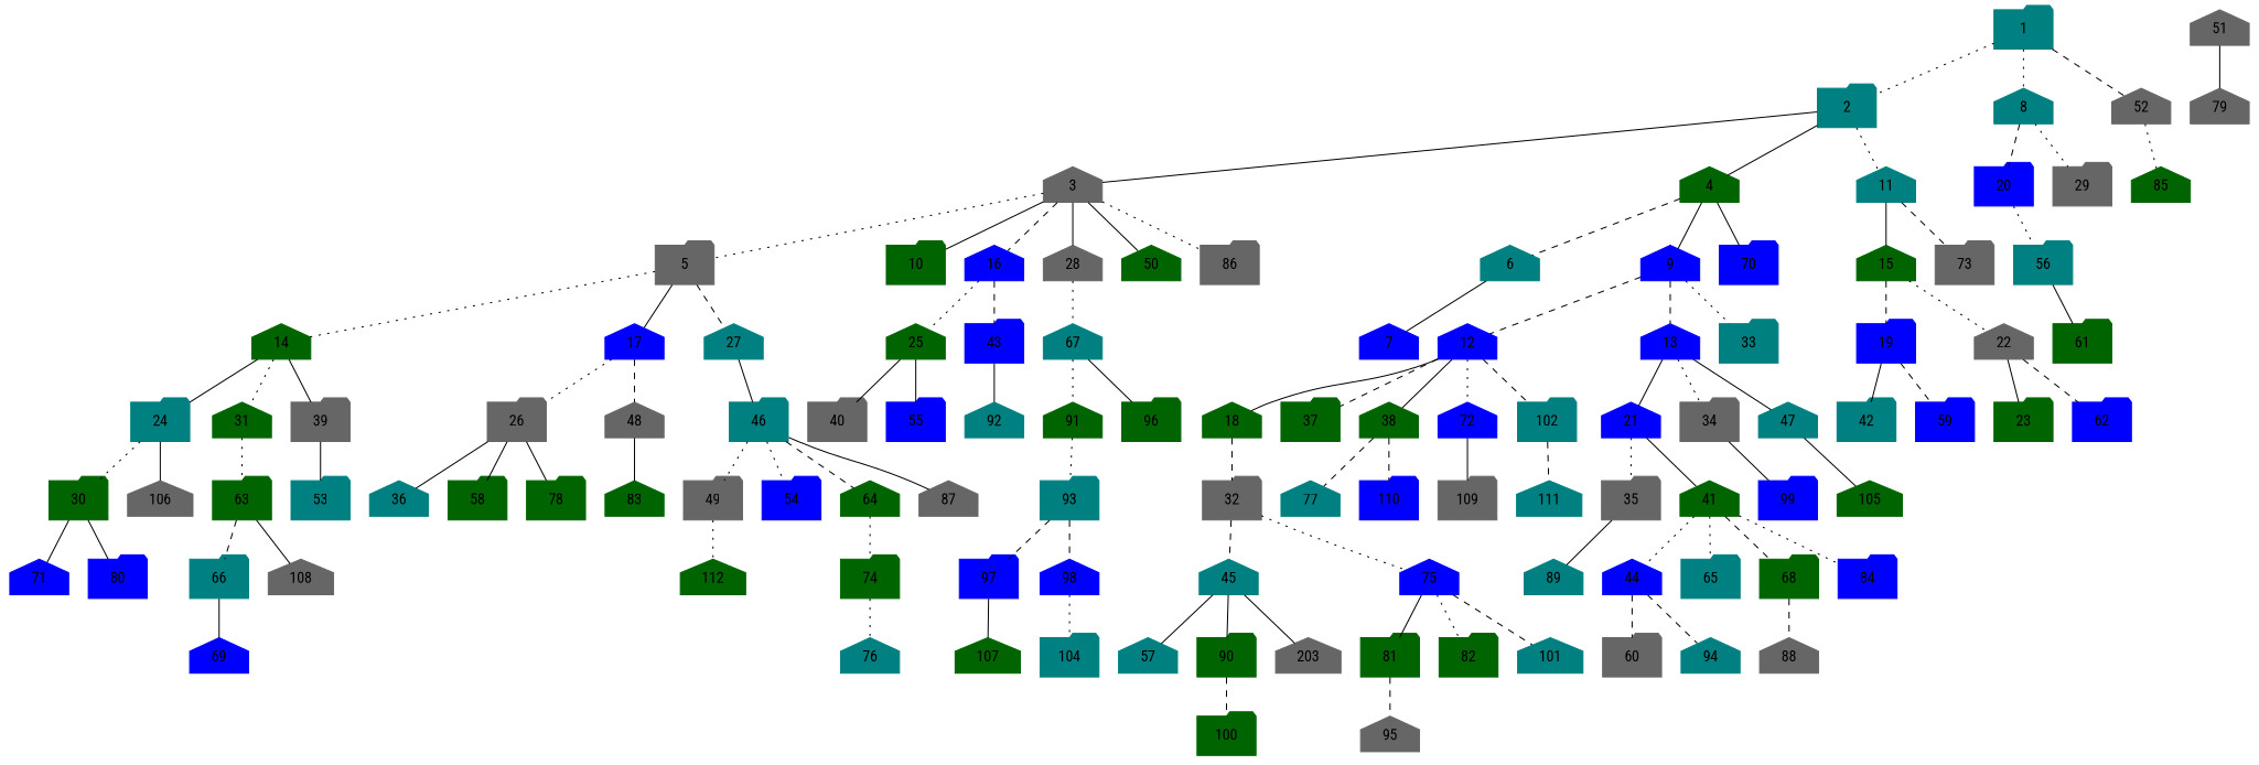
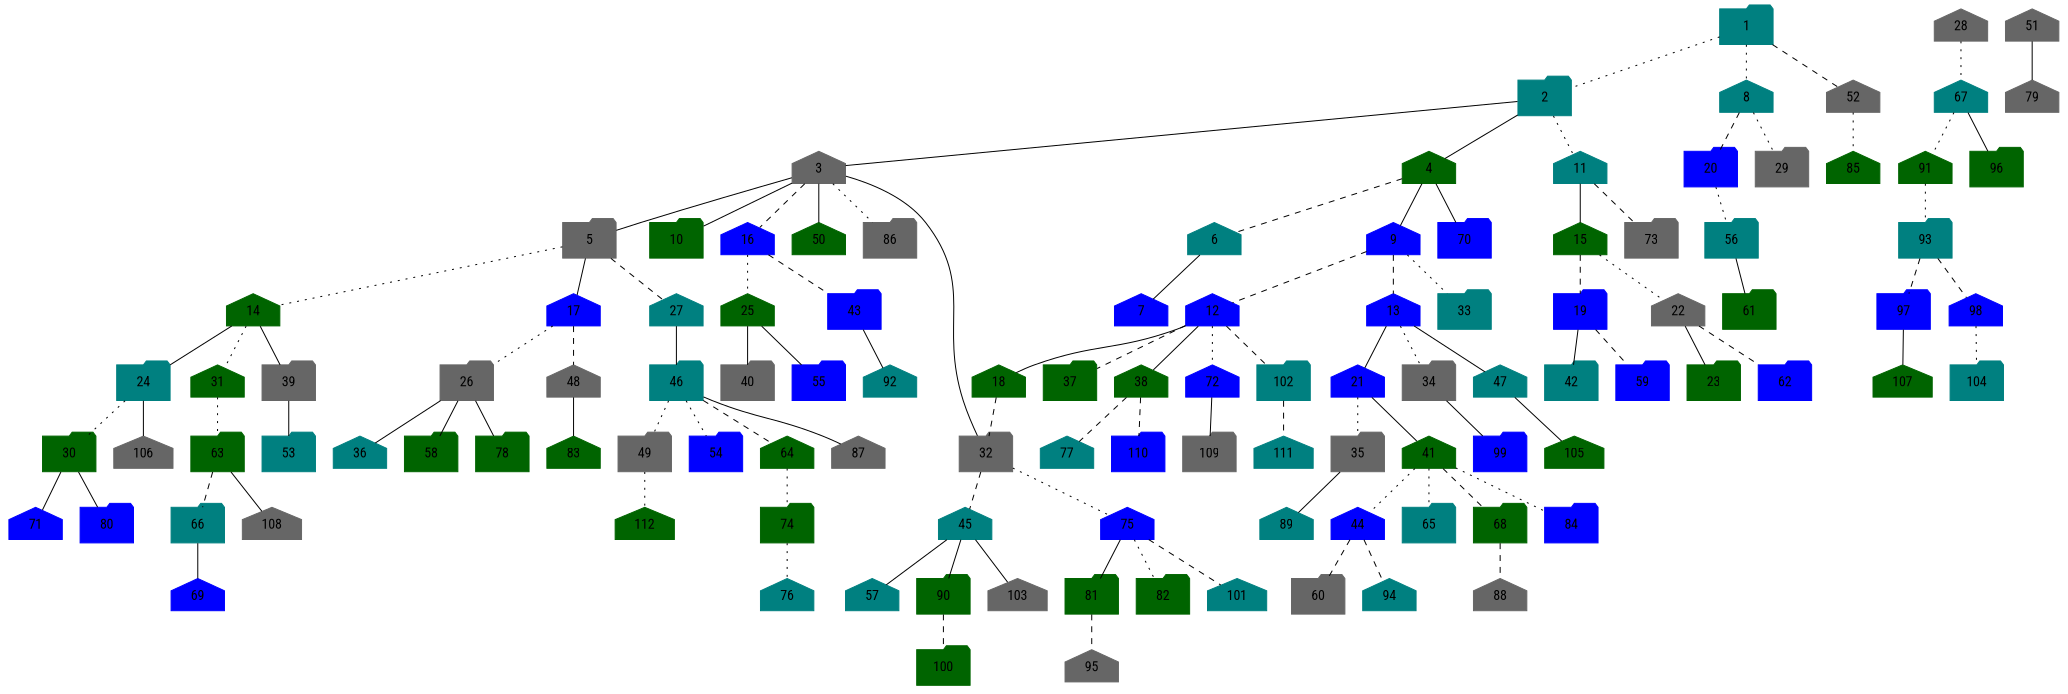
  graph {
    fontname="Roboto Condensed"
    node [color=darkgreen fontname="Roboto Condensed" shape=house style=filled]
    edge [fontname="Roboto Condensed" style=solid]
    1 [color=teal shape=folder]
    2 [color=teal shape=folder]
    8 [color=teal]
    52 [color=gray40]
    3 [color=gray40]
    4
    11 [color=teal]
    20 [color=blue shape=folder]
    29 [color=gray40 shape=folder]
    85
    5 [color=gray40 shape=folder]
    10 [shape=folder]
    16 [color=blue]
    28 [color=gray40]
    50
    86 [color=gray40 shape=folder]
    6 [color=teal]
    9 [color=blue]
    70 [color=blue shape=folder]
    15
    73 [color=gray40 shape=folder]
    14
    17 [color=blue]
    27 [color=teal]
    25
    43 [color=blue shape=folder]
    67 [color=teal]
    7 [color=blue]
    12 [color=blue]
    13 [color=blue]
    33 [color=teal shape=folder]
    24 [color=teal shape=folder]
    31
    39 [color=gray40 shape=folder]
    26 [color=gray40 shape=folder]
    48 [color=gray40]
    46 [color=teal shape=folder]
    56 [color=teal shape=folder]
    18
    37 [shape=folder]
    38
    72 [color=blue]
    102 [color=teal shape=folder]
    21 [color=blue]
    34 [color=gray40 shape=folder]
    47 [color=teal]
    19 [color=blue shape=folder]
    22 [color=gray40]
    32 [color=gray40 shape=folder]
    77 [color=teal]
    110 [color=blue shape=folder]
    109 [color=gray40 shape=folder]
    111 [color=teal]
    35 [color=gray40 shape=folder]
    41
    99 [color=blue shape=folder]
    105
    30 [shape=folder]
    106 [color=gray40]
    63 [shape=folder]
    53 [color=teal shape=folder]
    42 [color=teal shape=folder]
    59 [color=blue shape=folder]
    23 [shape=folder]
    62 [color=blue shape=folder]
    40 [color=gray40 shape=folder]
    55 [color=blue shape=folder]
    92 [color=teal]
    36 [color=teal]
    58 [shape=folder]
    78 [shape=folder]
    83
    45 [color=teal]
    75 [color=blue]
    61 [shape=folder]
    89 [color=teal]
    44 [color=blue]
    65 [color=teal shape=folder]
    68 [shape=folder]
    84 [color=blue shape=folder]
    71 [color=blue]
    80 [color=blue shape=folder]
    49 [color=gray40 shape=folder]
    54 [color=blue shape=folder]
    64
    87 [color=gray40]
    91
    96 [shape=folder]
    66 [color=teal shape=folder]
    108 [color=gray40]
    57 [color=teal]
    90 [shape=folder]
-   103 [color=gray40 label=203]
+   103 [color=gray40]
    81 [shape=folder]
    82 [shape=folder]
    101 [color=teal]
    60 [color=gray40 shape=folder]
    94 [color=teal]
    88 [color=gray40]
    100 [shape=folder]
    112
    74 [shape=folder]
    51 [color=gray40]
    79 [color=gray40]
    69 [color=blue]
    76 [color=teal]
    93 [color=teal shape=folder]
    95 [color=gray40]
    97 [color=blue shape=folder]
    98 [color=blue]
    107
    104 [color=teal shape=folder]
    1 -- 2 [style=dotted]
    1 -- 8 [style=dotted]
    1 -- 52 [style=dashed]
    2 -- 3
    2 -- 4
    2 -- 11 [style=dotted]
    8 -- 20 [style=dashed]
    8 -- 29 [style=dotted]
    52 -- 85 [style=dotted]
-   3 -- 5 [style=dotted]
+   3 -- 5
    3 -- 10
    3 -- 16 [style=dashed]
-   3 -- 28
+   3 -- 32
    3 -- 50
    3 -- 86 [style=dotted]
    4 -- 6 [style=dashed]
    4 -- 9
    4 -- 70
    11 -- 15
    11 -- 73 [style=dashed]
    20 -- 56 [style=dotted]
    5 -- 14 [style=dotted]
    5 -- 17
    5 -- 27 [style=dashed]
    16 -- 25 [style=dotted]
    16 -- 43 [style=dashed]
    28 -- 67 [style=dotted]
    6 -- 7
    9 -- 12 [style=dashed]
    9 -- 13 [style=dashed]
    9 -- 33 [style=dotted]
    15 -- 19 [style=dashed]
    15 -- 22 [style=dotted]
    14 -- 24
    14 -- 31 [style=dotted]
    14 -- 39
    17 -- 26 [style=dotted]
    17 -- 48 [style=dashed]
    27 -- 46
    25 -- 40
    25 -- 55
    43 -- 92
    67 -- 91 [style=dotted]
    67 -- 96
    12 -- 18
    12 -- 37 [style=dashed]
    12 -- 38
    12 -- 72 [style=dotted]
    12 -- 102 [style=dashed]
    13 -- 21
    13 -- 34 [style=dotted]
    13 -- 47
    24 -- 30 [style=dotted]
    24 -- 106
    31 -- 63 [style=dotted]
    39 -- 53
    26 -- 36
    26 -- 58
    26 -- 78
    48 -- 83
    46 -- 49 [style=dotted]
    46 -- 54 [style=dotted]
    46 -- 64 [style=dashed]
    46 -- 87
    56 -- 61
    18 -- 32 [style=dashed]
    38 -- 77 [style=dashed]
    38 -- 110 [style=dashed]
    72 -- 109
    102 -- 111 [style=dashed]
    21 -- 35 [style=dotted]
    21 -- 41
    34 -- 99
    47 -- 105
    19 -- 42
    19 -- 59 [style=dashed]
    22 -- 23
    22 -- 62 [style=dashed]
    32 -- 45 [style=dashed]
    32 -- 75 [style=dotted]
    35 -- 89
    41 -- 44 [style=dotted]
    41 -- 65 [style=dotted]
    41 -- 68 [style=dashed]
    41 -- 84 [style=dotted]
    30 -- 71
    30 -- 80
    63 -- 66 [style=dashed]
    63 -- 108
    45 -- 57
    45 -- 90
    45 -- 103
    75 -- 81
    75 -- 82 [style=dotted]
    75 -- 101 [style=dashed]
    44 -- 60 [style=dashed]
    44 -- 94 [style=dashed]
    68 -- 88 [style=dashed]
    49 -- 112 [style=dotted]
    64 -- 74 [style=dotted]
    91 -- 93 [style=dotted]
    66 -- 69
    90 -- 100 [style=dashed]
    81 -- 95 [style=dashed]
    74 -- 76 [style=dotted]
    51 -- 79
    93 -- 97 [style=dashed]
    93 -- 98 [style=dashed]
    97 -- 107
    98 -- 104 [style=dotted]
  }
